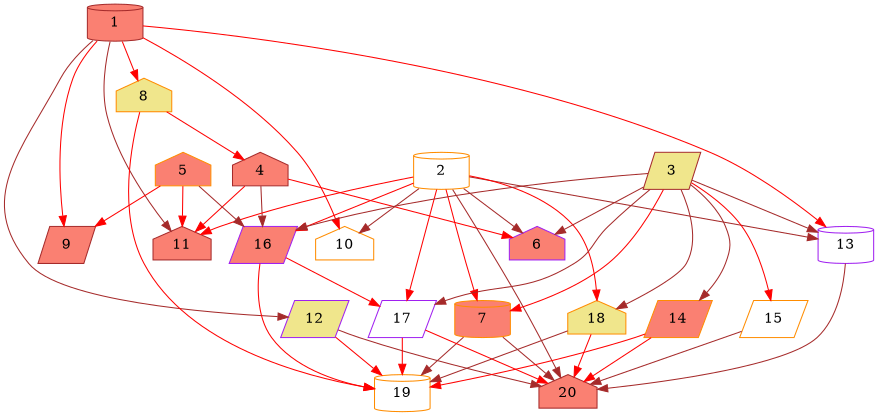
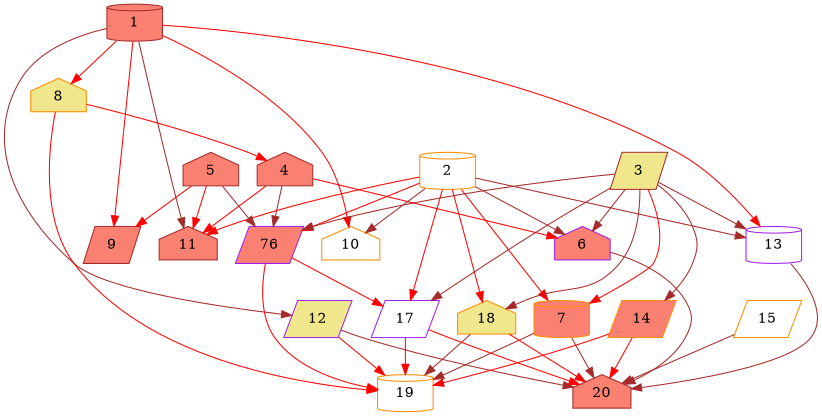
  digraph {
    node [alpha=0.05 color=darkorange fillcolor=salmon shape=house style=filled]
    edge [color=red]
    1 [alpha=0.14 color=brown expect_size=33099776 shape=cylinder]
    8 [alpha=0.04 expect_size=43787264 fillcolor=khaki]
    9 [alpha=0.03 color=brown expect_size=32626688 shape=parallelogram]
    10 [alpha=0.20 expect_size=44505088 fillcolor=white]
    11 [alpha=0.13 color=brown expect_size=35272704]
    12 [alpha=0.08 color=purple expect_size=20105216 fillcolor=khaki shape=parallelogram]
    13 [color=purple expect_size=31809536 fillcolor=white shape=cylinder]
    19 [alpha=0.17 expect_size=5992448 fillcolor=white shape=cylinder]
    4 [alpha=0.10 color=brown expect_size=27993088]
    20 [alpha=0.12 color=brown expect_size=12486656]
    2 [expect_size=7493632 fillcolor=white shape=cylinder]
    6 [alpha=0.10 color=purple expect_size=28901376]
    7 [expect_size=27476992 shape=cylinder]
-   16 [alpha=0.02 color=purple expect_size=8281088 shape=parallelogram]
+   16 [alpha=0.02 color=purple expect_size=8281088 shape=parallelogram label=76]
    17 [alpha=0.14 color=purple expect_size=31881216 fillcolor=white shape=parallelogram]
    18 [alpha=0.04 expect_size=43807744 fillcolor=khaki]
    3 [alpha=0.02 color=brown expect_size=29097984 fillcolor=khaki shape=parallelogram]
    14 [alpha=0.20 expect_size=36994048 shape=parallelogram]
    15 [alpha=0.01 expect_size=12321792 fillcolor=white shape=parallelogram]
-   5 [alpha=0.18 expect_size=28291072]
+   5 [alpha=0.18 color=brown expect_size=28291072]
    1 -> 8
    1 -> 9
    1 -> 10
    1 -> 11 [color=brown]
    1 -> 12 [color=brown]
    1 -> 13
    8 -> 19
    8 -> 4
    12 -> 19
    12 -> 20 [color=brown]
    13 -> 20 [color=brown]
    4 -> 11
    4 -> 6
    4 -> 16 [color=brown]
    2 -> 10 [color=brown]
    2 -> 11
    2 -> 13 [color=brown]
    2 -> 6 [color=brown]
    2 -> 7
    2 -> 16
    2 -> 17
    2 -> 18
-   2 -> 20 [color=brown]
+   6 -> 20 [color=brown]
    7 -> 19 [color=brown]
    7 -> 20 [color=brown]
    16 -> 19
    16 -> 17
    17 -> 19
    17 -> 20
    18 -> 19 [color=brown]
    18 -> 20
    3 -> 13 [color=brown]
    3 -> 6 [color=brown]
    3 -> 7
    3 -> 16 [color=brown]
    3 -> 17 [color=brown]
    3 -> 18 [color=brown]
    3 -> 14 [color=brown]
-   3 -> 15
    14 -> 19
    14 -> 20
    15 -> 20 [color=brown]
    5 -> 9
    5 -> 11
    5 -> 16 [color=brown]
  }
